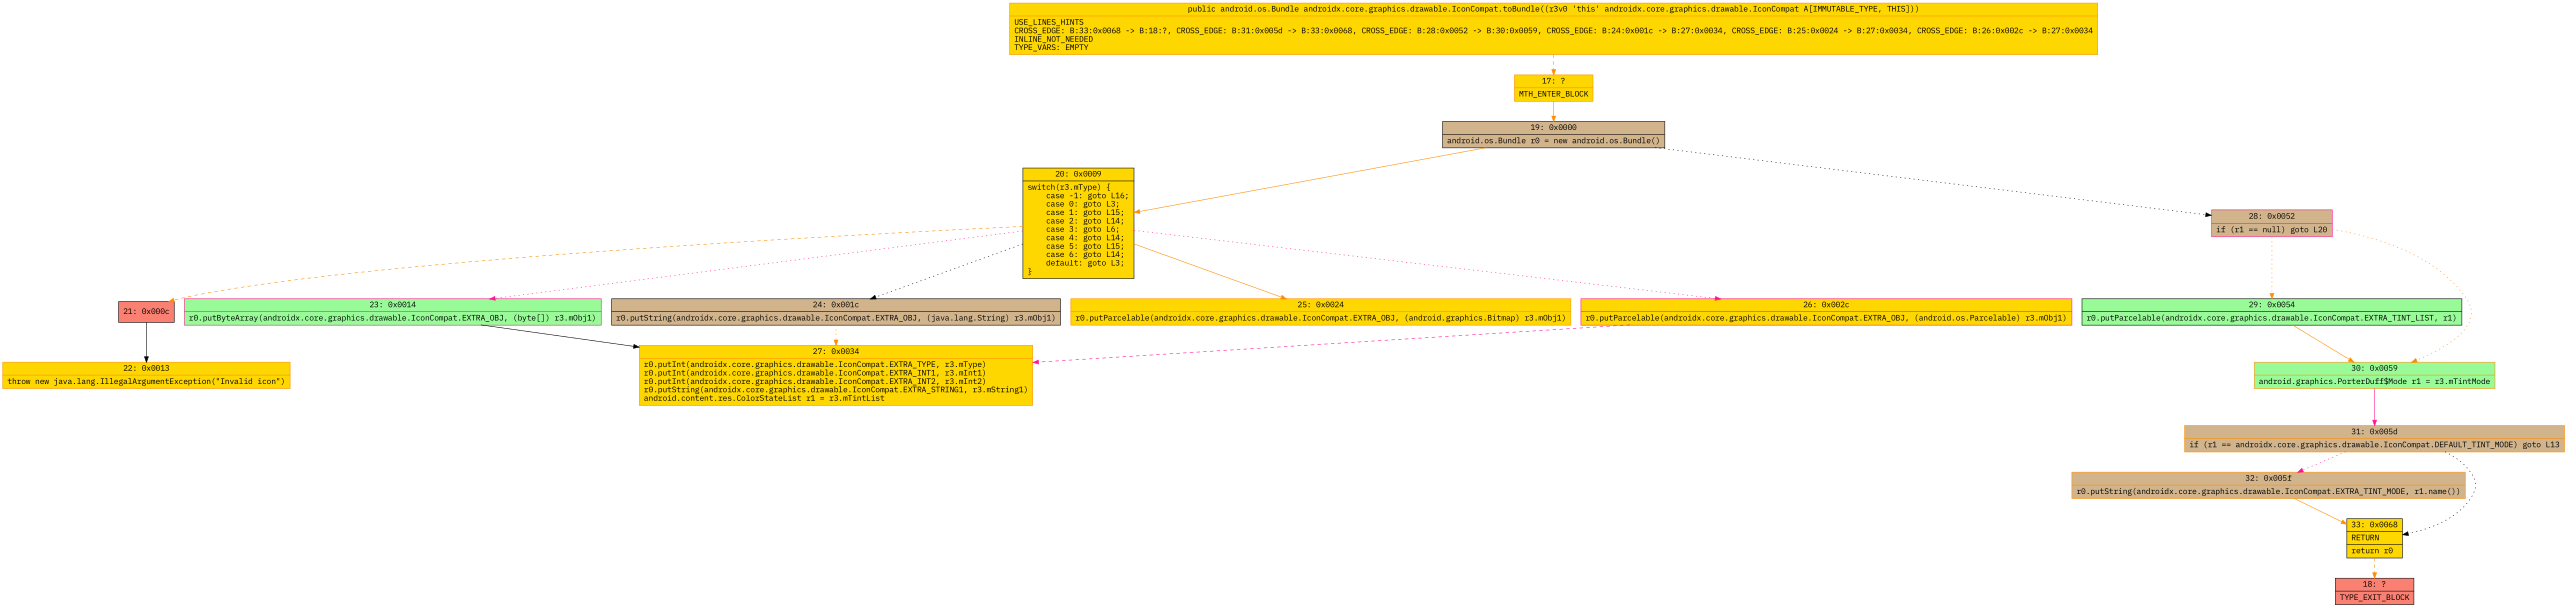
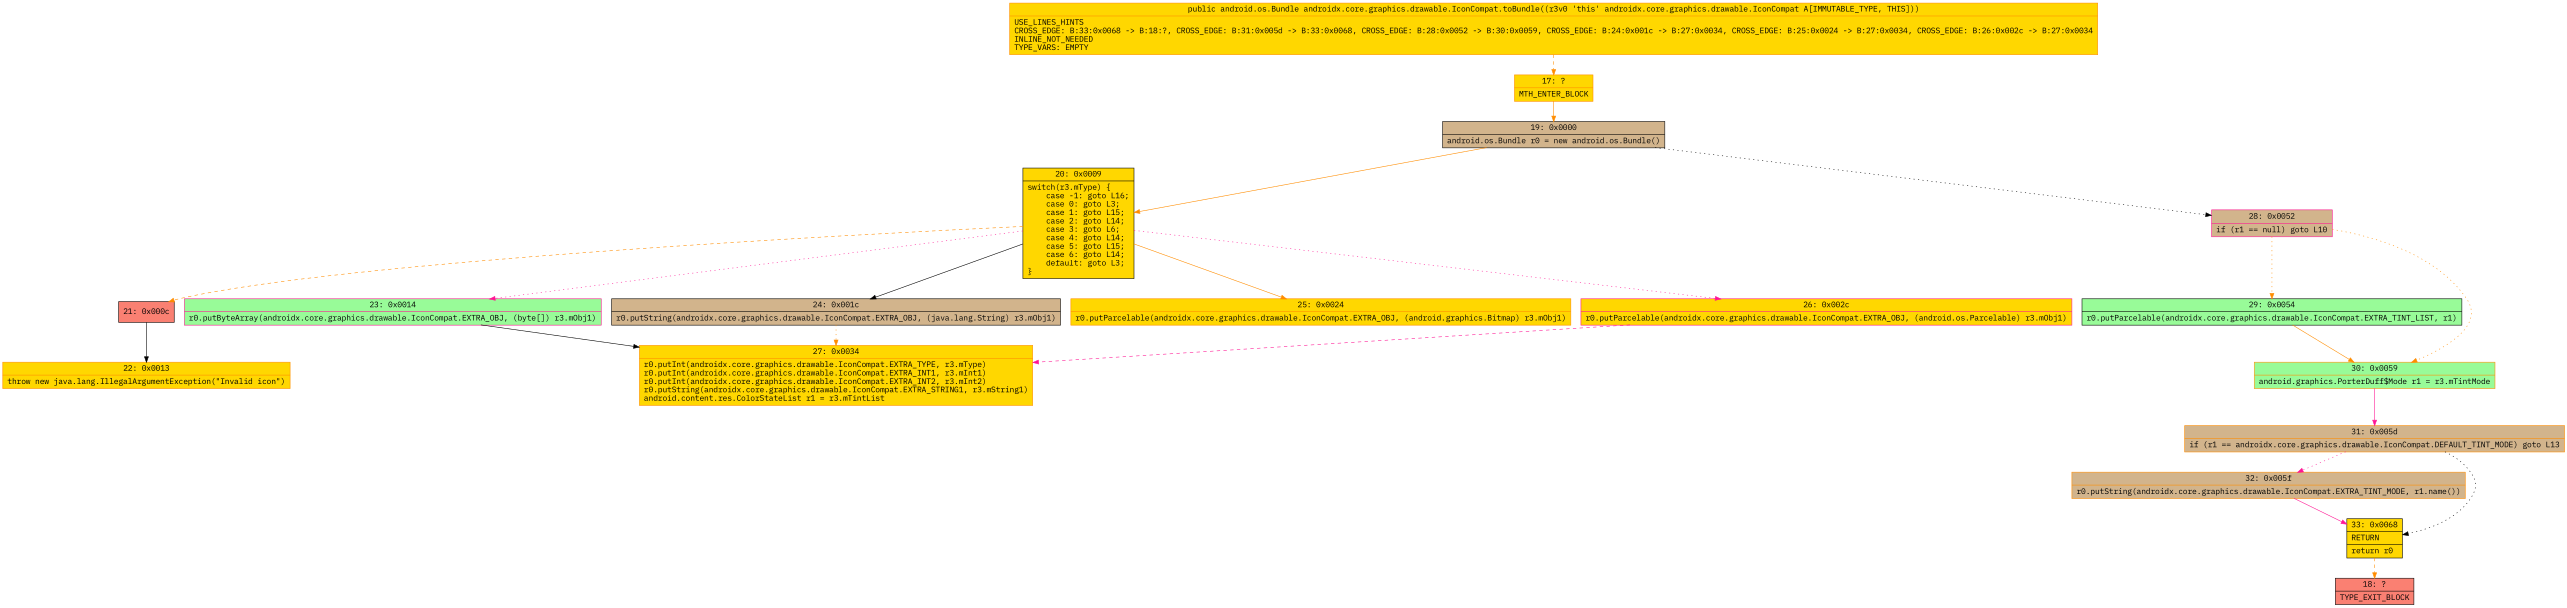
  digraph {
    fontname="IBM Plex Mono"
    node [color=darkorange fillcolor=gold fontname="IBM Plex Mono" shape=record style=filled]
    edge [color=darkorange fontname="IBM Plex Mono" style=dotted]
    n1 [label="{17\:\ ?|MTH_ENTER_BLOCK\l}"]
    n2 [color=black fillcolor=tan label="{19\:\ 0x0000|android.os.Bundle r0 = new android.os.Bundle()\l}"]
    n3 [color=black label="{20\:\ 0x0009|switch(r3.mType) \{\l    case \-1: goto L16;\l    case 0: goto L3;\l    case 1: goto L15;\l    case 2: goto L14;\l    case 3: goto L6;\l    case 4: goto L14;\l    case 5: goto L15;\l    case 6: goto L14;\l    default: goto L3;\l\}\l}"]
-   n4 [color=deeppink fillcolor=tan label="{28\:\ 0x0052|if (r1 == null) goto L20\l}"]
+   n4 [color=deeppink fillcolor=tan label="{28\:\ 0x0052|if (r1 == null) goto L10\l}"]
    n5 [color=black fillcolor=salmon label="{21\:\ 0x000c}"]
    n6 [color=deeppink fillcolor=palegreen label="{23\:\ 0x0014|r0.putByteArray(androidx.core.graphics.drawable.IconCompat.EXTRA_OBJ, (byte[]) r3.mObj1)\l}"]
    n7 [color=black fillcolor=tan label="{24\:\ 0x001c|r0.putString(androidx.core.graphics.drawable.IconCompat.EXTRA_OBJ, (java.lang.String) r3.mObj1)\l}"]
    n8 [label="{25\:\ 0x0024|r0.putParcelable(androidx.core.graphics.drawable.IconCompat.EXTRA_OBJ, (android.graphics.Bitmap) r3.mObj1)\l}"]
    n9 [color=deeppink label="{26\:\ 0x002c|r0.putParcelable(androidx.core.graphics.drawable.IconCompat.EXTRA_OBJ, (android.os.Parcelable) r3.mObj1)\l}"]
    n10 [label="{22\:\ 0x0013|throw new java.lang.IllegalArgumentException(\"Invalid icon\")\l}"]
    n11 [label="{27\:\ 0x0034|r0.putInt(androidx.core.graphics.drawable.IconCompat.EXTRA_TYPE, r3.mType)\lr0.putInt(androidx.core.graphics.drawable.IconCompat.EXTRA_INT1, r3.mInt1)\lr0.putInt(androidx.core.graphics.drawable.IconCompat.EXTRA_INT2, r3.mInt2)\lr0.putString(androidx.core.graphics.drawable.IconCompat.EXTRA_STRING1, r3.mString1)\landroid.content.res.ColorStateList r1 = r3.mTintList\l}"]
    n12 [color=black fillcolor=salmon label="{18\:\ ?|TYPE_EXIT_BLOCK\l}"]
    n13 [color=black fillcolor=palegreen label="{29\:\ 0x0054|r0.putParcelable(androidx.core.graphics.drawable.IconCompat.EXTRA_TINT_LIST, r1)\l}"]
    n14 [fillcolor=palegreen label="{30\:\ 0x0059|android.graphics.PorterDuff$Mode r1 = r3.mTintMode\l}"]
    n15 [fillcolor=tan label="{31\:\ 0x005d|if (r1 == androidx.core.graphics.drawable.IconCompat.DEFAULT_TINT_MODE) goto L13\l}"]
    n16 [fillcolor=tan label="{32\:\ 0x005f|r0.putString(androidx.core.graphics.drawable.IconCompat.EXTRA_TINT_MODE, r1.name())\l}"]
    n17 [color=black label="{33\:\ 0x0068|RETURN\l|return r0\l}"]
    n18 [label="{public android.os.Bundle androidx.core.graphics.drawable.IconCompat.toBundle((r3v0 'this' androidx.core.graphics.drawable.IconCompat A[IMMUTABLE_TYPE, THIS]))  | USE_LINES_HINTS\lCROSS_EDGE: B:33:0x0068 \-\> B:18:?, CROSS_EDGE: B:31:0x005d \-\> B:33:0x0068, CROSS_EDGE: B:28:0x0052 \-\> B:30:0x0059, CROSS_EDGE: B:24:0x001c \-\> B:27:0x0034, CROSS_EDGE: B:25:0x0024 \-\> B:27:0x0034, CROSS_EDGE: B:26:0x002c \-\> B:27:0x0034\lINLINE_NOT_NEEDED\lTYPE_VARS: EMPTY\l}"]
    n1 -> n2 [style=solid]
    n2 -> n3 [style=solid]
    n2 -> n4 [color=black]
    n3 -> n5 [style=dashed]
    n3 -> n6 [color=deeppink]
-   n3 -> n7 [color=black]
+   n3 -> n7 [color=black style=solid]
    n3 -> n8 [style=solid]
    n3 -> n9 [color=deeppink]
    n4 -> n13
    n4 -> n14
    n5 -> n10 [color=black style=solid]
    n6 -> n11 [color=black style=solid]
    n7 -> n11
    n9 -> n11 [color=deeppink style=dashed]
    n13 -> n14 [style=solid]
    n14 -> n15 [color=deeppink style=solid]
    n15 -> n16 [color=deeppink]
    n15 -> n17 [color=black]
-   n16 -> n17 [style=solid]
+   n16 -> n17 [color=deeppink style=solid]
    n17 -> n12 [style=dashed]
    n18 -> n1 [style=dashed]
  }
